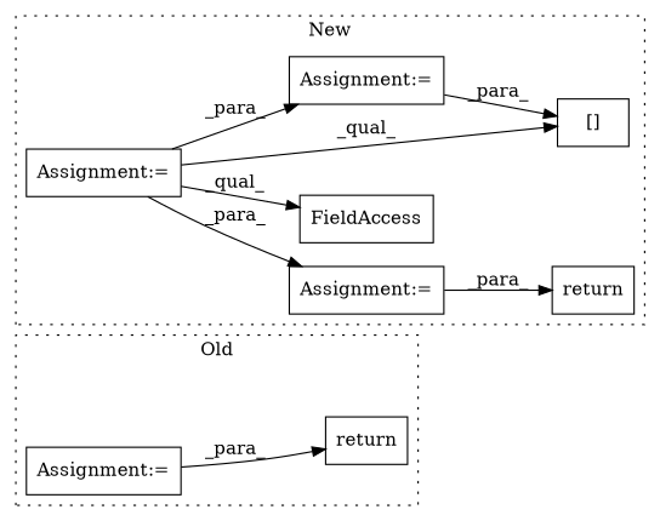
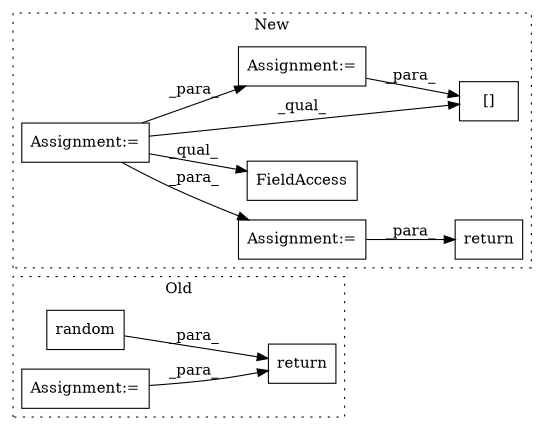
  digraph {
    rankdir=LR
    node [a=7 l=1 shape=box]
+   n1 [a=32 l="7,1" label=random s="4031,4045"]
    n2 [a=41 l=7 label=return s=4023]
    n3 [label="Assignment:=" s=3928]
    n4 [a=41 l=7 label=return s=4352]
    n5 [label="Assignment:=" s=4307]
    n6 [l=2 label="Assignment:=" s=4116]
    n7 [a=22 l=8 label=FieldAccess s=4183]
    n8 [a=2 l="2,1" label="[]" s="4281,4294"]
    n9 [label="Assignment:=" s=4175]
    subgraph cluster_1 {
      label=Old
      style=dotted
+     n1
      n2
      n3
    }
    subgraph cluster_2 {
      label=New
      style=dotted
      n4
      n5
      n6
      n7
      n8
      n9
    }
+   n1 -> n2 [label=_para_]
    n3 -> n2 [label=_para_]
    n5 -> n4 [label=_para_]
    n6 -> n5 [label=_para_]
    n6 -> n7 [label=_qual_]
    n6 -> n8 [label=_qual_]
    n6 -> n9 [label=_para_]
    n9 -> n8 [label=_para_]
  }
